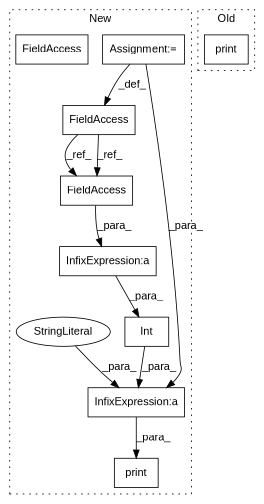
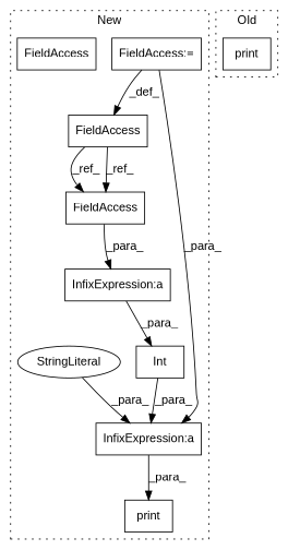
  digraph {
    fontname="Liberation Sans"
    node [a=32 l=11 s=2085 shape=box fontname="Liberation Sans"]
    edge [fontname="Liberation Sans"]
    n1 [l="4,1" label=Int s="2081,2108"]
-   n2 [a=7 l=2 label="Assignment:=" s=1935]
+   n2 [a=7 l=2 label="FieldAccess:=" s=1935]
    n3 [a=22 label=FieldAccess s=1924]
    n4 [a=27 l=3 label="InfixExpression:a" s=2096]
    n5 [a=27 l=3 label="InfixExpression:a" s=2078]
    n6 [a=45 l=18 label=StringLiteral s=2060 shape=ellipse]
    n7 [l="6,1" label=print s="2054,2109"]
    n8 [a=22 label=FieldAccess]
    n9 [a=22 label=FieldAccess]
    n10 [l="6,1" label=print s="1939,1999"]
    subgraph cluster_1 {
      label=New
      style=dotted
      n1
      n2
      n3
      n4
      n5
      n6
      n7
      n8
      n9
    }
    subgraph cluster_2 {
      label=Old
      style=dotted
      n10
    }
    n1 -> n5 [label=_para_]
    n2 -> n3 [label=_def_]
    n2 -> n5 [label=_para_]
    n3 -> n9 [label=_ref_]
    n3 -> n9 [label=_ref_]
    n4 -> n1 [label=_para_]
    n5 -> n7 [label=_para_]
    n6 -> n5 [label=_para_]
    n9 -> n4 [label=_para_]
  }
